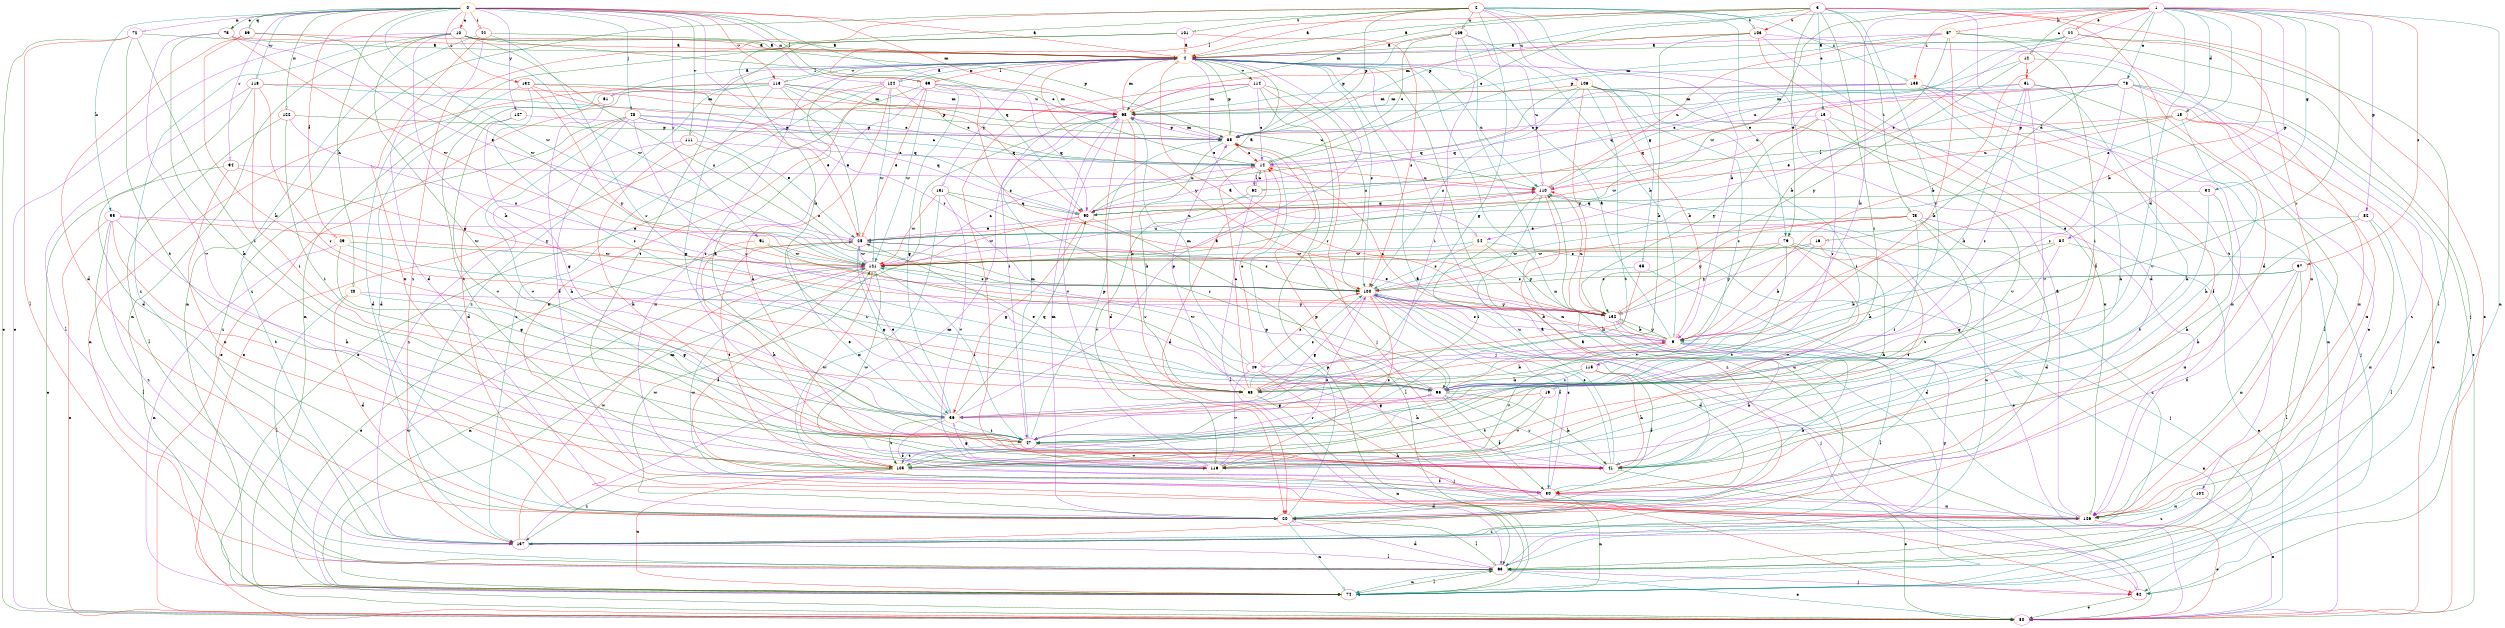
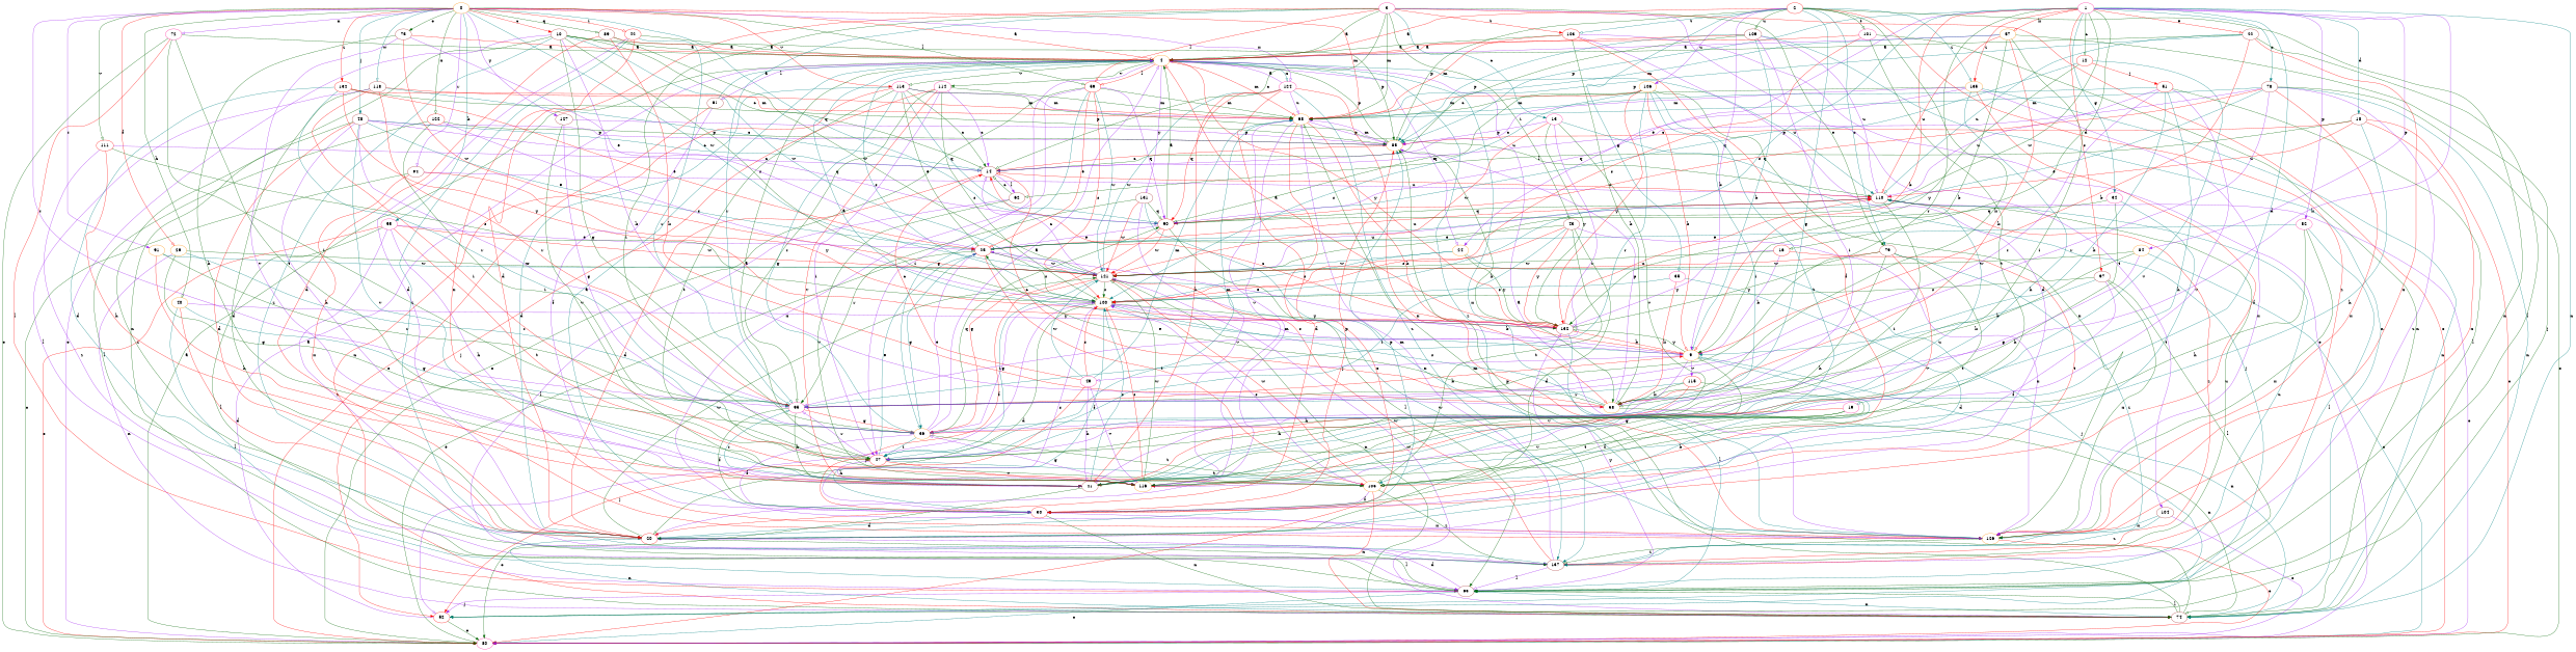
  strict digraph {
    fontname="DejaVu Serif"
    node [color=brown fontname="DejaVu Serif"]
    edge [arrowhead=onormal color=darkgreen fontname="DejaVu Serif"]
    0 [color=darkorange]
    4 [color=darkorange]
    10
    29 [color=darkorange]
    40 [color=darkorange]
    42 [color=red]
    48
    55 [color=deeppink]
    59 [color=red]
    68 [color=darkorange]
    72 [color=deeppink]
    75
    89
    90 [color=red]
    91 [color=darkorange]
    94
    95 [color=deeppink]
    111 [color=red]
    113 [color=deeppink]
    118
    121
    122 [color=red]
    124 [color=deeppink]
    127
    134 [color=red]
    24 [color=darkorange]
    85 [color=darkorange]
    100 [color=darkorange]
    137
    47 [color=red]
    61
    110
    114 [color=deeppink]
    126 [color=darkorange]
    131
    132
    58 [color=darkorange]
    74
    36 [color=darkorange]
    14
    80 [color=deeppink]
    20 [color=red]
    63
    41
    116 [color=darkorange]
    25 [color=red]
    105 [color=darkorange]
    9 [color=darkorange]
    30 [color=red]
    1 [color=deeppink]
    12 [color=red]
    16 [color=red]
    18
    19 [color=deeppink]
    22
    34 [color=deeppink]
    57 [color=darkorange]
    78
    82 [color=deeppink]
    84 [color=darkorange]
    97
    135 [color=darkorange]
    49 [color=deeppink]
    115 [color=red]
    51 [color=red]
    62
    52 [color=red]
    2 [color=red]
    35 [color=deeppink]
    79
    101 [color=deeppink]
    103 [color=red]
    106 [color=darkorange]
    109
    3 [color=deeppink]
    13 [color=deeppink]
    43
    104
    0 -> 4 [color=red label=a]
    0 -> 10 [arrowhead=normal color=red label=c]
    0 -> 29 [color=red label=f]
    0 -> 40 [label=h]
    0 -> 42 [color=red label=i]
    0 -> 48 [arrowhead=normal color=teal label=j]
    0 -> 55 [arrowhead=normal color=teal label=k]
    0 -> 59 [label=l]
    0 -> 68 [color=red label=m]
    0 -> 72 [color=purple label=n]
    0 -> 75 [arrowhead=normal label=o]
    0 -> 89 [label=q]
    0 -> 90 [arrowhead=normal color=teal label=q]
    0 -> 91 [arrowhead=normal color=purple label=r]
    0 -> 94 [color=purple label=r]
    0 -> 95 [color=purple label=r]
    0 -> 111 [label=v]
    0 -> 113 [arrowhead=normal color=red label=v]
    0 -> 118 [color=teal label=w]
    0 -> 121 [arrowhead=normal color=teal label=w]
    0 -> 122 [label=x]
    0 -> 124 [color=purple label=x]
    0 -> 127 [arrowhead=normal color=purple label=y]
    0 -> 134 [arrowhead=normal color=red label=z]
    4 -> 59 [color=red label=l]
    4 -> 68 [color=red label=m]
    4 -> 113 [label=v]
    4 -> 124 [color=teal label=x]
    4 -> 24 [color=purple label=e]
    4 -> 85 [label=p]
    4 -> 100 [arrowhead=normal color=teal label=s]
    4 -> 137 [arrowhead=normal color=teal label=z]
    4 -> 47 [arrowhead=normal color=purple label=i]
    4 -> 61 [color=purple label=l]
    4 -> 110 [arrowhead=normal color=teal label=u]
    4 -> 114 [arrowhead=normal label=v]
    4 -> 126 [color=teal label=x]
    4 -> 131 [color=purple label=y]
    4 -> 132 [color=red label=y]
    10 -> 4 [arrowhead=normal label=a]
    10 -> 121 [color=teal label=w]
    10 -> 85 [arrowhead=normal label=p]
    10 -> 100 [label=s]
    10 -> 137 [arrowhead=normal color=teal label=z]
    10 -> 58 [color=purple label=k]
    10 -> 74 [arrowhead=normal label=n]
    10 -> 36 [label=g]
    10 -> 14 [label=c]
    10 -> 80 [arrowhead=normal color=purple label=o]
    29 -> 95 [color=teal label=r]
    29 -> 121 [label=w]
    29 -> 74 [color=purple label=n]
    29 -> 36 [label=g]
    40 -> 132 [color=purple label=y]
    40 -> 36 [color=teal label=g]
    40 -> 20 [color=red label=d]
    40 -> 63 [arrowhead=normal color=teal label=l]
    42 -> 4 [label=a]
    42 -> 95 [color=teal label=r]
    42 -> 137 [color=teal label=z]
    42 -> 126 [color=red label=x]
    42 -> 20 [color=purple label=d]
    48 -> 90 [color=purple label=q]
    48 -> 95 [color=purple label=r]
    48 -> 85 [arrowhead=normal color=purple label=p]
    48 -> 137 [label=z]
    48 -> 14 [color=teal label=c]
    48 -> 20 [color=red label=d]
    48 -> 41 [arrowhead=normal color=purple label=h]
    48 -> 116 [arrowhead=normal color=teal label=v]
    48 -> 25 [arrowhead=normal color=teal label=e]
    55 -> 121 [arrowhead=normal color=red label=w]
    55 -> 137 [arrowhead=normal color=purple label=z]
    55 -> 80 [arrowhead=normal color=red label=o]
    55 -> 63 [label=l]
    55 -> 41 [color=purple label=h]
    55 -> 25 [color=purple label=e]
    55 -> 105 [color=red label=t]
    59 -> 68 [arrowhead=normal label=m]
    59 -> 90 [arrowhead=normal color=purple label=q]
    59 -> 121 [arrowhead=normal color=teal label=w]
    59 -> 100 [arrowhead=normal color=red label=s]
    59 -> 126 [color=purple label=x]
    59 -> 36 [color=teal label=g]
    59 -> 80 [label=o]
    59 -> 25 [color=red label=e]
    68 -> 85 [color=purple label=p]
    68 -> 58 [color=red label=k]
    68 -> 20 [arrowhead=normal color=red label=d]
    68 -> 116 [color=purple label=v]
    72 -> 4 [arrowhead=normal label=a]
    72 -> 47 [arrowhead=normal label=i]
    72 -> 80 [arrowhead=normal label=o]
    72 -> 63 [arrowhead=normal color=red label=l]
    72 -> 105 [label=t]
    75 -> 4 [color=red label=a]
    75 -> 121 [arrowhead=normal color=red label=w]
    75 -> 41 [label=h]
    75 -> 116 [arrowhead=normal color=purple label=v]
    75 -> 25 [color=purple label=e]
    89 -> 4 [color=red label=a]
    89 -> 121 [label=w]
    89 -> 58 [arrowhead=normal color=red label=k]
    89 -> 20 [color=red label=d]
    90 -> 4 [arrowhead=normal label=a]
    90 -> 121 [arrowhead=normal color=red label=w]
    90 -> 36 [arrowhead=normal color=red label=g]
    90 -> 63 [arrowhead=normal label=l]
    90 -> 25 [color=purple label=e]
    91 -> 95 [label=r]
    91 -> 121 [color=teal label=w]
    91 -> 41 [color=red label=h]
    94 -> 110 [arrowhead=normal color=purple label=u]
    94 -> 126 [color=red label=x]
    94 -> 132 [arrowhead=normal color=red label=y]
    94 -> 80 [arrowhead=normal label=o]
    95 -> 36 [color=red label=g]
    95 -> 41 [arrowhead=normal label=h]
    95 -> 9 [arrowhead=normal color=red label=b]
    95 -> 30 [arrowhead=normal label=f]
    111 -> 100 [arrowhead=normal label=s]
    111 -> 137 [color=purple label=z]
    111 -> 14 [color=purple label=c]
    111 -> 41 [color=red label=h]
    113 -> 68 [color=purple label=m]
    113 -> 90 [color=teal label=q]
    113 -> 110 [arrowhead=normal label=u]
    113 -> 74 [color=red label=n]
    113 -> 36 [color=teal label=g]
    113 -> 14 [arrowhead=normal label=c]
    113 -> 20 [color=teal label=d]
    113 -> 25 [label=e]
    113 -> 105 [label=t]
    118 -> 68 [color=red label=m]
    118 -> 95 [arrowhead=normal color=red label=r]
    118 -> 47 [color=red label=i]
    118 -> 14 [color=teal label=c]
    118 -> 20 [arrowhead=normal label=d]
    118 -> 63 [color=purple label=l]
    121 -> 100 [arrowhead=normal label=s]
    121 -> 47 [color=teal label=i]
    121 -> 110 [arrowhead=normal color=purple label=u]
    121 -> 74 [arrowhead=normal label=n]
    121 -> 14 [color=purple label=c]
    121 -> 30 [color=red label=f]
    122 -> 85 [label=p]
    122 -> 100 [arrowhead=normal color=purple label=s]
    122 -> 47 [label=i]
    122 -> 63 [label=l]
    124 -> 4 [color=purple label=a]
    124 -> 68 [color=purple label=u]
    124 -> 90 [arrowhead=normal color=red label=q]
    124 -> 121 [color=teal label=w]
    124 -> 137 [arrowhead=normal color=teal label=z]
    124 -> 126 [arrowhead=normal color=red label=x]
    124 -> 80 [arrowhead=normal color=red label=o]
    124 -> 41 [color=red label=h]
    127 -> 85 [arrowhead=normal color=purple label=p]
    127 -> 36 [color=purple label=g]
    127 -> 116 [arrowhead=normal label=v]
    134 -> 68 [arrowhead=normal color=red label=m]
    134 -> 95 [arrowhead=normal color=teal label=r]
    134 -> 85 [arrowhead=normal label=p]
    134 -> 132 [arrowhead=normal color=red label=y]
    134 -> 20 [arrowhead=normal color=teal label=d]
    134 -> 25 [arrowhead=normal color=red label=e]
    24 -> 121 [arrowhead=normal color=teal label=w]
    24 -> 100 [arrowhead=normal color=teal label=s]
    24 -> 132 [label=y]
    24 -> 52 [arrowhead=normal color=teal label=j]
    85 -> 68 [arrowhead=normal color=purple label=m]
    85 -> 58 [arrowhead=normal label=k]
    85 -> 14 [arrowhead=normal color=red label=c]
    100 -> 132 [arrowhead=normal label=y]
    100 -> 36 [color=purple label=g]
    100 -> 20 [label=d]
    100 -> 9 [arrowhead=normal color=purple label=b]
    100 -> 30 [arrowhead=normal color=teal label=f]
    100 -> 52 [color=purple label=j]
    137 -> 68 [color=purple label=m]
    137 -> 121 [color=red label=w]
    137 -> 110 [arrowhead=normal label=u]
    137 -> 63 [color=purple label=l]
    47 -> 4 [arrowhead=normal label=a]
    47 -> 68 [arrowhead=normal color=teal label=m]
    47 -> 95 [color=purple label=r]
-   47 -> 85 [color=teal label=p]
    47 -> 41 [color=purple label=h]
    47 -> 116 [color=red label=v]
    47 -> 25 [arrowhead=normal color=teal label=e]
    47 -> 105 [arrowhead=normal color=teal label=t]
    61 -> 4 [color=teal label=a]
    61 -> 80 [color=red label=o]
    61 -> 30 [color=purple label=f]
    110 -> 90 [label=q]
    110 -> 137 [color=red label=z]
    110 -> 47 [arrowhead=normal label=i]
    110 -> 80 [color=purple label=o]
    114 -> 68 [arrowhead=normal label=m]
    114 -> 95 [label=r]
    114 -> 100 [label=s]
    114 -> 47 [arrowhead=normal color=purple label=i]
    114 -> 14 [arrowhead=normal color=purple label=c]
    114 -> 116 [color=red label=v]
    114 -> 52 [arrowhead=normal color=red label=j]
    126 -> 4 [arrowhead=normal color=purple label=a]
    126 -> 121 [arrowhead=normal color=teal label=w]
    126 -> 137 [label=z]
    126 -> 80 [arrowhead=normal color=red label=o]
    131 -> 90 [label=q]
    131 -> 95 [arrowhead=normal label=r]
    131 -> 121 [arrowhead=normal color=red label=w]
    131 -> 126 [color=teal label=x]
    131 -> 116 [color=purple label=v]
    132 -> 4 [color=red label=a]
    132 -> 110 [arrowhead=normal color=red label=u]
    132 -> 63 [arrowhead=normal color=teal label=l]
    132 -> 25 [arrowhead=normal color=purple label=e]
-   132 -> 9 [label=b]
+   132 -> 9 [color=red label=b]
    58 -> 85 [arrowhead=normal color=purple label=p]
    58 -> 100 [arrowhead=normal color=teal label=s]
    58 -> 74 [label=n]
    58 -> 14 [color=red label=c]
    58 -> 25 [arrowhead=normal label=e]
    74 -> 68 [label=m]
    74 -> 121 [color=purple label=w]
    74 -> 85 [arrowhead=normal label=p]
    74 -> 63 [arrowhead=normal label=l]
    36 -> 4 [color=purple label=a]
    36 -> 90 [arrowhead=normal label=q]
    36 -> 47 [arrowhead=normal color=teal label=i]
    36 -> 25 [color=purple label=e]
    36 -> 105 [arrowhead=normal label=t]
    36 -> 30 [color=purple label=f]
    14 -> 110 [arrowhead=normal color=red label=u]
    14 -> 20 [arrowhead=normal color=red label=d]
    14 -> 62 [arrowhead=normal color=purple label=l]
    80 -> 4 [label=a]
    80 -> 25 [label=e]
    20 -> 68 [color=purple label=m]
    20 -> 121 [arrowhead=normal label=w]
    20 -> 85 [arrowhead=normal color=teal label=p]
    20 -> 74 [color=teal label=n]
    20 -> 63 [label=l]
    20 -> 9 [color=teal label=b]
    63 -> 110 [arrowhead=normal color=teal label=u]
    63 -> 132 [color=purple label=y]
    63 -> 74 [arrowhead=normal color=teal label=n]
    63 -> 80 [arrowhead=normal color=teal label=o]
    63 -> 20 [color=purple label=d]
    63 -> 52 [arrowhead=normal color=purple label=j]
    41 -> 95 [color=teal label=r]
    41 -> 100 [arrowhead=normal color=teal label=s]
    41 -> 110 [color=teal label=u]
    41 -> 80 [arrowhead=normal label=o]
    116 -> 121 [label=w]
    116 -> 100 [color=red label=s]
    116 -> 36 [color=purple label=g]
    25 -> 121 [color=purple label=w]
    25 -> 100 [arrowhead=normal label=s]
    25 -> 110 [color=red label=u]
    25 -> 36 [arrowhead=normal color=teal label=g]
    25 -> 105 [arrowhead=normal color=red label=t]
    105 -> 121 [color=red label=w]
    105 -> 100 [arrowhead=normal color=purple label=s]
    105 -> 137 [arrowhead=normal label=z]
    105 -> 74 [arrowhead=normal color=red label=n]
    105 -> 30 [color=purple label=f]
    9 -> 4 [color=teal label=a]
    9 -> 100 [color=purple label=s]
    9 -> 132 [label=y]
    9 -> 74 [color=teal label=n]
    9 -> 14 [arrowhead=normal color=red label=c]
    9 -> 41 [color=purple label=h]
    9 -> 116 [label=v]
    9 -> 49 [color=purple label=j]
    9 -> 115 [arrowhead=normal color=purple label=v]
    30 -> 4 [arrowhead=normal color=teal label=a]
    30 -> 85 [arrowhead=normal color=red label=p]
    30 -> 100 [color=purple label=s]
    30 -> 126 [color=purple label=x]
    30 -> 74 [arrowhead=normal label=n]
    30 -> 20 [color=teal label=d]
    1 -> 95 [label=r]
    1 -> 121 [arrowhead=normal label=w]
    1 -> 24 [arrowhead=normal color=purple label=e]
    1 -> 85 [arrowhead=normal color=teal label=p]
    1 -> 100 [color=teal label=s]
    1 -> 58 [color=purple label=k]
    1 -> 74 [color=teal label=n]
    1 -> 9 [color=red label=b]
    1 -> 12 [label=c]
    1 -> 16 [label=d]
    1 -> 18 [arrowhead=normal color=teal label=d]
    1 -> 19 [color=teal label=d]
    1 -> 22 [color=red label=e]
    1 -> 34 [arrowhead=normal color=teal label=g]
    1 -> 57 [color=red label=k]
    1 -> 78 [arrowhead=normal color=teal label=o]
    1 -> 82 [arrowhead=normal color=purple label=p]
    1 -> 84 [arrowhead=normal color=purple label=p]
    1 -> 97 [arrowhead=normal color=red label=s]
    1 -> 135 [arrowhead=normal color=red label=z]
    12 -> 90 [color=teal label=q]
    12 -> 132 [arrowhead=normal label=y]
    12 -> 116 [arrowhead=normal color=teal label=v]
    12 -> 51 [arrowhead=normal color=red label=j]
    16 -> 121 [arrowhead=normal label=w]
    16 -> 132 [color=purple label=y]
    16 -> 105 [color=red label=t]
    16 -> 9 [arrowhead=normal color=purple label=b]
    18 -> 85 [arrowhead=normal color=red label=p]
    18 -> 110 [arrowhead=normal color=red label=u]
    18 -> 126 [arrowhead=normal color=red label=x]
    18 -> 80 [color=red label=o]
    18 -> 41 [arrowhead=normal color=teal label=h]
    18 -> 62 [label=l]
    19 -> 36 [color=red label=g]
    19 -> 116 [arrowhead=normal label=v]
    19 -> 105 [label=t]
    22 -> 4 [arrowhead=normal label=a]
    22 -> 85 [arrowhead=normal color=teal label=p]
    22 -> 110 [color=teal label=u]
    22 -> 126 [arrowhead=normal color=red label=x]
    22 -> 63 [label=l]
    22 -> 9 [color=red label=b]
    34 -> 90 [arrowhead=normal label=q]
    34 -> 41 [label=h]
    34 -> 105 [color=teal label=t]
    57 -> 4 [arrowhead=normal color=purple label=a]
    57 -> 68 [arrowhead=normal color=teal label=m]
    57 -> 47 [arrowhead=normal label=i]
    57 -> 110 [color=red label=u]
    57 -> 58 [arrowhead=normal color=red label=k]
    57 -> 9 [arrowhead=normal label=b]
    57 -> 52 [arrowhead=normal label=j]
    78 -> 68 [color=teal label=m]
    78 -> 90 [arrowhead=normal color=red label=q]
    78 -> 95 [color=purple label=r]
    78 -> 137 [color=purple label=z]
    78 -> 126 [arrowhead=normal color=red label=x]
    78 -> 74 [arrowhead=normal color=teal label=n]
    78 -> 14 [arrowhead=normal color=purple label=c]
    78 -> 80 [label=o]
    78 -> 25 [color=teal label=e]
    82 -> 126 [arrowhead=normal label=x]
    82 -> 63 [arrowhead=normal color=teal label=l]
    82 -> 41 [arrowhead=normal label=h]
    82 -> 25 [color=teal label=e]
    84 -> 121 [arrowhead=normal label=w]
    84 -> 58 [label=k]
    84 -> 36 [color=purple label=g]
    84 -> 80 [color=teal label=o]
    97 -> 100 [label=s]
    97 -> 126 [arrowhead=normal label=x]
    97 -> 63 [label=l]
    97 -> 9 [arrowhead=normal color=teal label=b]
    97 -> 30 [arrowhead=normal color=purple label=f]
    135 -> 68 [label=m]
    135 -> 90 [arrowhead=normal color=purple label=q]
    135 -> 126 [arrowhead=normal color=purple label=x]
    135 -> 74 [arrowhead=normal color=teal label=n]
    135 -> 14 [color=purple label=c]
    135 -> 41 [color=teal label=h]
    135 -> 30 [arrowhead=normal color=red label=f]
    49 -> 68 [arrowhead=normal color=teal label=m]
    49 -> 121 [arrowhead=normal color=teal label=w]
    49 -> 100 [arrowhead=normal color=red label=s]
    49 -> 14 [arrowhead=normal color=red label=c]
    49 -> 41 [color=purple label=h]
    49 -> 116 [color=purple label=v]
    49 -> 52 [arrowhead=normal color=red label=j]
    115 -> 95 [color=teal label=r]
    115 -> 58 [arrowhead=normal label=k]
    115 -> 41 [arrowhead=normal color=red label=h]
    115 -> 30 [arrowhead=normal label=f]
    51 -> 68 [arrowhead=normal color=teal label=m]
    51 -> 95 [arrowhead=normal color=purple label=r]
    51 -> 110 [color=purple label=u]
    51 -> 58 [color=teal label=k]
    51 -> 63 [arrowhead=normal label=l]
    51 -> 41 [color=teal label=h]
    51 -> 116 [arrowhead=normal color=purple label=v]
    62 -> 14 [label=c]
    62 -> 63 [arrowhead=normal color=purple label=l]
    62 -> 116 [label=v]
    52 -> 4 [arrowhead=normal color=purple label=a]
    52 -> 80 [arrowhead=normal label=o]
    2 -> 4 [arrowhead=normal color=red label=a]
    2 -> 85 [label=p]
    2 -> 137 [arrowhead=normal color=red label=z]
    2 -> 58 [label=k]
    2 -> 74 [arrowhead=normal label=n]
    2 -> 36 [color=teal label=g]
    2 -> 9 [arrowhead=normal color=purple label=b]
    2 -> 135 [color=teal label=z]
    2 -> 35 [color=teal label=g]
    2 -> 79 [arrowhead=normal color=teal label=o]
    2 -> 101 [label=t]
    2 -> 103 [color=teal label=t]
    2 -> 106 [arrowhead=normal color=purple label=u]
    2 -> 109 [label=u]
    35 -> 100 [color=teal label=s]
    35 -> 58 [color=red label=k]
    35 -> 20 [color=teal label=d]
    79 -> 121 [arrowhead=normal color=red label=w]
    79 -> 137 [arrowhead=normal color=teal label=z]
    79 -> 132 [label=y]
    79 -> 41 [label=h]
    79 -> 116 [arrowhead=normal color=red label=v]
    79 -> 105 [label=t]
    101 -> 4 [color=red label=a]
    101 -> 100 [arrowhead=normal color=red label=s]
    101 -> 74 [label=n]
    101 -> 105 [label=t]
    103 -> 4 [arrowhead=normal label=a]
    103 -> 68 [color=red label=m]
    103 -> 58 [label=k]
    103 -> 80 [arrowhead=normal color=purple label=o]
    103 -> 20 [color=purple label=d]
    103 -> 30 [arrowhead=normal color=red label=f]
    106 -> 68 [arrowhead=normal color=red label=m]
    106 -> 90 [label=q]
    106 -> 95 [color=teal label=r]
    106 -> 100 [arrowhead=normal color=teal label=s]
    106 -> 47 [arrowhead=normal color=teal label=i]
    106 -> 126 [label=x]
    106 -> 132 [arrowhead=normal color=red label=y]
    106 -> 105 [arrowhead=normal color=teal label=t]
    106 -> 9 [color=red label=b]
    109 -> 4 [arrowhead=normal color=red label=a]
    109 -> 85 [arrowhead=normal color=teal label=p]
    109 -> 47 [arrowhead=normal color=purple label=i]
    109 -> 110 [color=purple label=u]
    109 -> 74 [arrowhead=normal color=teal label=n]
    109 -> 14 [label=c]
    109 -> 9 [color=teal label=b]
    3 -> 4 [label=a]
    3 -> 59 [color=red label=l]
    3 -> 68 [arrowhead=normal label=m]
    3 -> 95 [color=teal label=r]
    3 -> 47 [arrowhead=normal label=i]
    3 -> 14 [label=c]
    3 -> 80 [arrowhead=normal color=red label=o]
    3 -> 20 [color=red label=d]
    3 -> 79 [arrowhead=normal label=o]
    3 -> 103 [arrowhead=normal color=red label=t]
    3 -> 13 [arrowhead=normal color=teal label=c]
    3 -> 43 [label=i]
    3 -> 104 [arrowhead=normal color=purple label=t]
    13 -> 95 [color=purple label=r]
    13 -> 121 [color=red label=w]
    13 -> 85 [arrowhead=normal color=purple label=p]
    13 -> 132 [arrowhead=normal label=y]
    13 -> 116 [arrowhead=normal label=v]
    13 -> 52 [arrowhead=normal color=teal label=j]
    43 -> 100 [arrowhead=normal color=red label=s]
    43 -> 47 [arrowhead=normal color=teal label=i]
    43 -> 126 [arrowhead=normal color=purple label=x]
    43 -> 132 [color=red label=y]
    43 -> 20 [arrowhead=normal label=d]
    43 -> 25 [label=e]
    43 -> 105 [label=t]
    104 -> 137 [arrowhead=normal color=teal label=z]
    104 -> 126 [color=teal label=x]
    104 -> 80 [arrowhead=normal color=purple label=o]
  }
